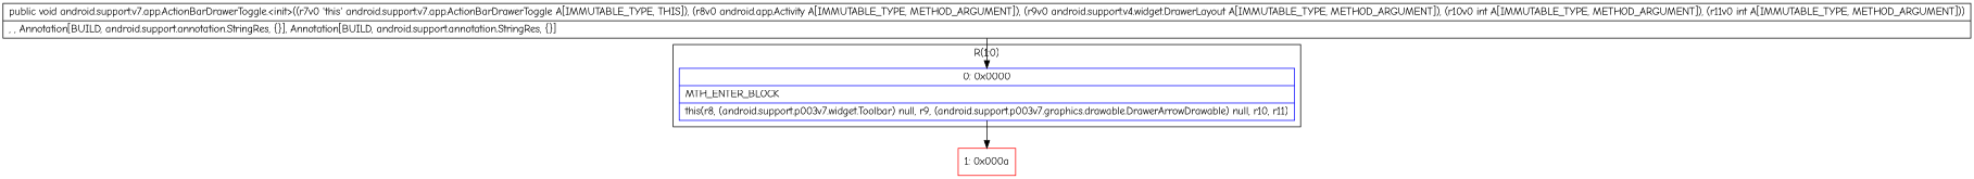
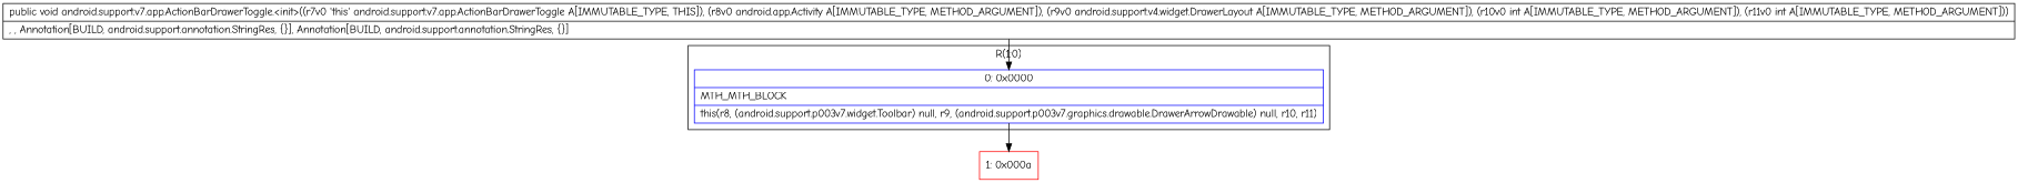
  digraph {
    fontname="Comic Neue"
    node [shape=record fontname="Comic Neue"]
    edge [fontname="Comic Neue"]
-   n1 [color=blue label="{0\:\ 0x0000|MTH_ENTER_BLOCK\l|this(r8, (android.support.p003v7.widget.Toolbar) null, r9, (android.support.p003v7.graphics.drawable.DrawerArrowDrawable) null, r10, r11)\l}"]
+   n1 [color=blue label="{0\:\ 0x0000|MTH_MTH_BLOCK\l|this(r8, (android.support.p003v7.widget.Toolbar) null, r9, (android.support.p003v7.graphics.drawable.DrawerArrowDrawable) null, r10, r11)\l}"]
    n2 [color=red label="{1\:\ 0x000a}"]
    n3 [label="{public void android.support.v7.app.ActionBarDrawerToggle.\<init\>((r7v0 'this' android.support.v7.app.ActionBarDrawerToggle A[IMMUTABLE_TYPE, THIS]), (r8v0 android.app.Activity A[IMMUTABLE_TYPE, METHOD_ARGUMENT]), (r9v0 android.support.v4.widget.DrawerLayout A[IMMUTABLE_TYPE, METHOD_ARGUMENT]), (r10v0 int A[IMMUTABLE_TYPE, METHOD_ARGUMENT]), (r11v0 int A[IMMUTABLE_TYPE, METHOD_ARGUMENT]))  | , , Annotation[BUILD, android.support.annotation.StringRes, \{\}], Annotation[BUILD, android.support.annotation.StringRes, \{\}]\l}"]
    subgraph cluster_1 {
      label="R(1:0)"
      n1
    }
    n1 -> n2
    n3 -> n1
  }
